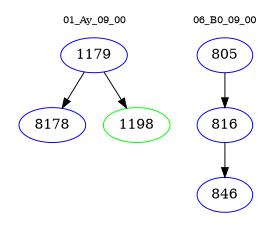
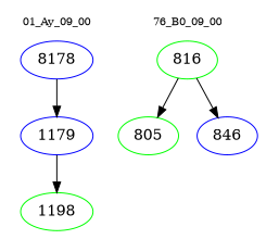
  digraph {
    node [color=blue]
    edge [color=black]
    n1 [label=1179]
    n2 [label=8178]
    n3 [color=green label=1198]
-   n4 [label=816]
-   n5 [label=805]
+   n4 [color=green label=816]
+   n5 [color=green label=805]
    n6 [label=846]
    subgraph cluster_1 {
      color=white
      fontsize=10
      label="01_Ay_09_00"
      n1
      n2
      n3
    }
    subgraph cluster_2 {
      color=white
      fontsize=10
-     label="06_B0_09_00"
+     label="76_B0_09_00"
      n4
      n5
      n6
    }
-   n1 -> n2
+   n2 -> n1
    n1 -> n3
-   n5 -> n4
+   n4 -> n5
    n4 -> n6
  }
